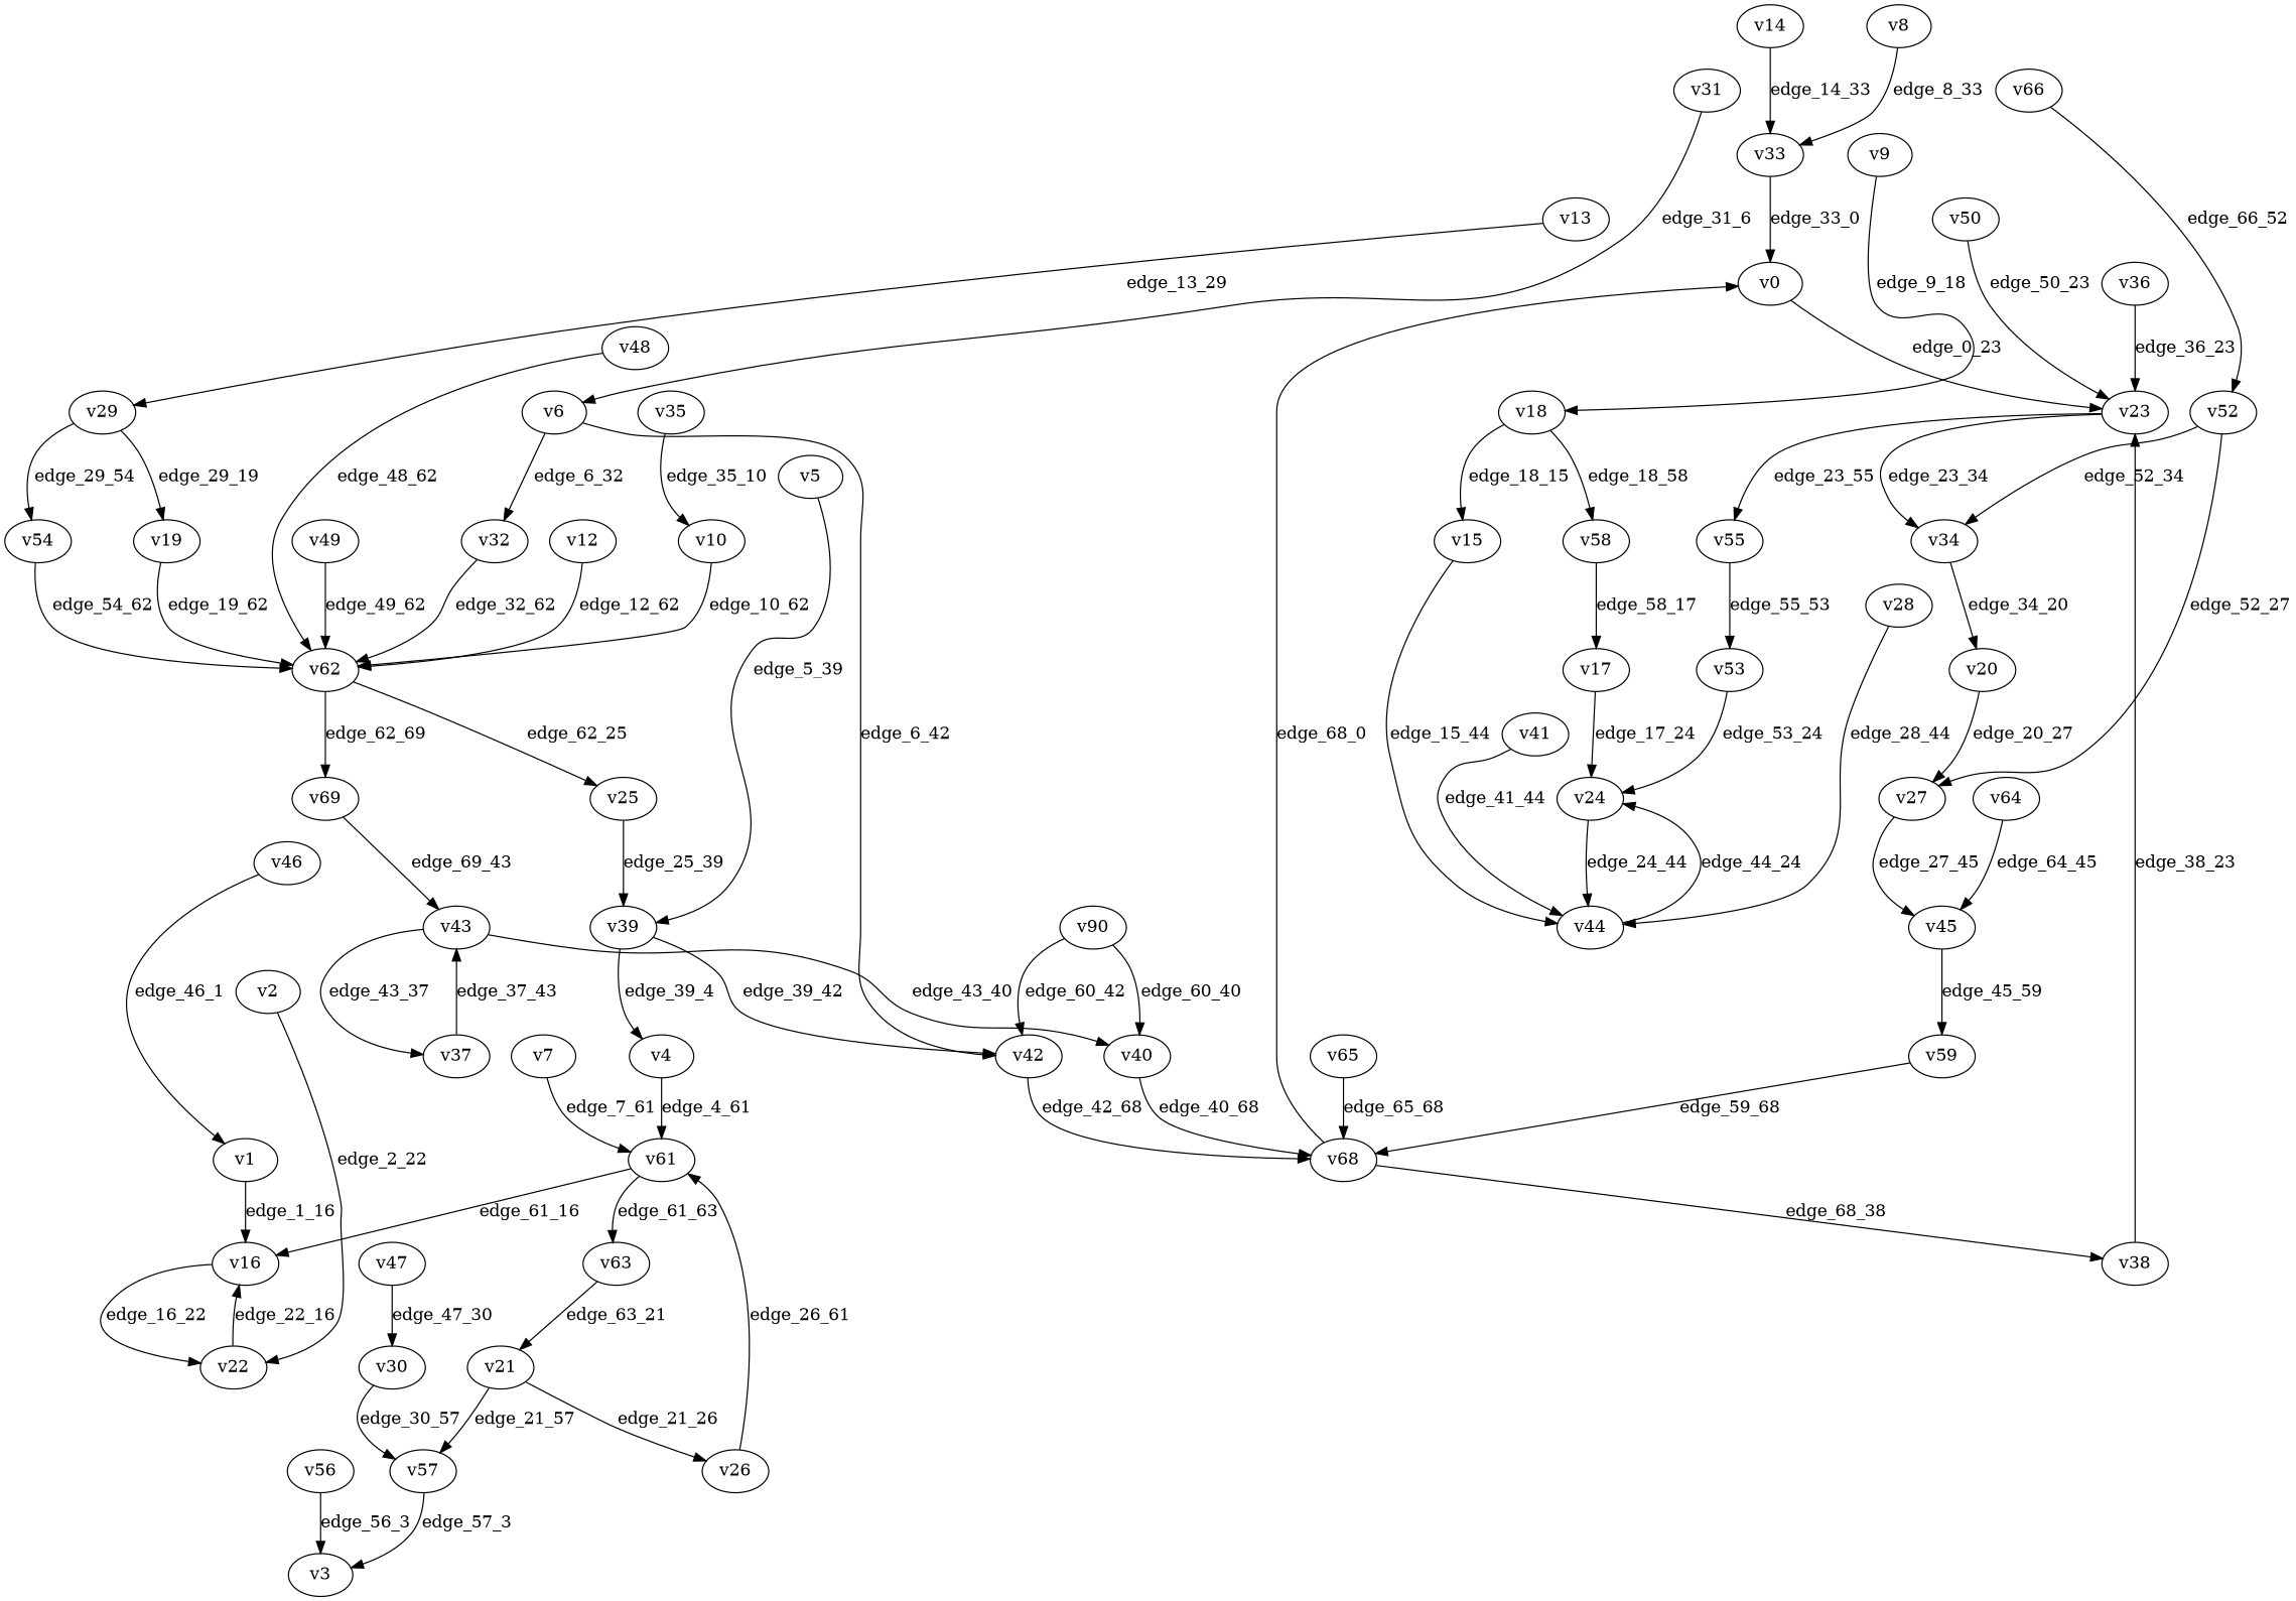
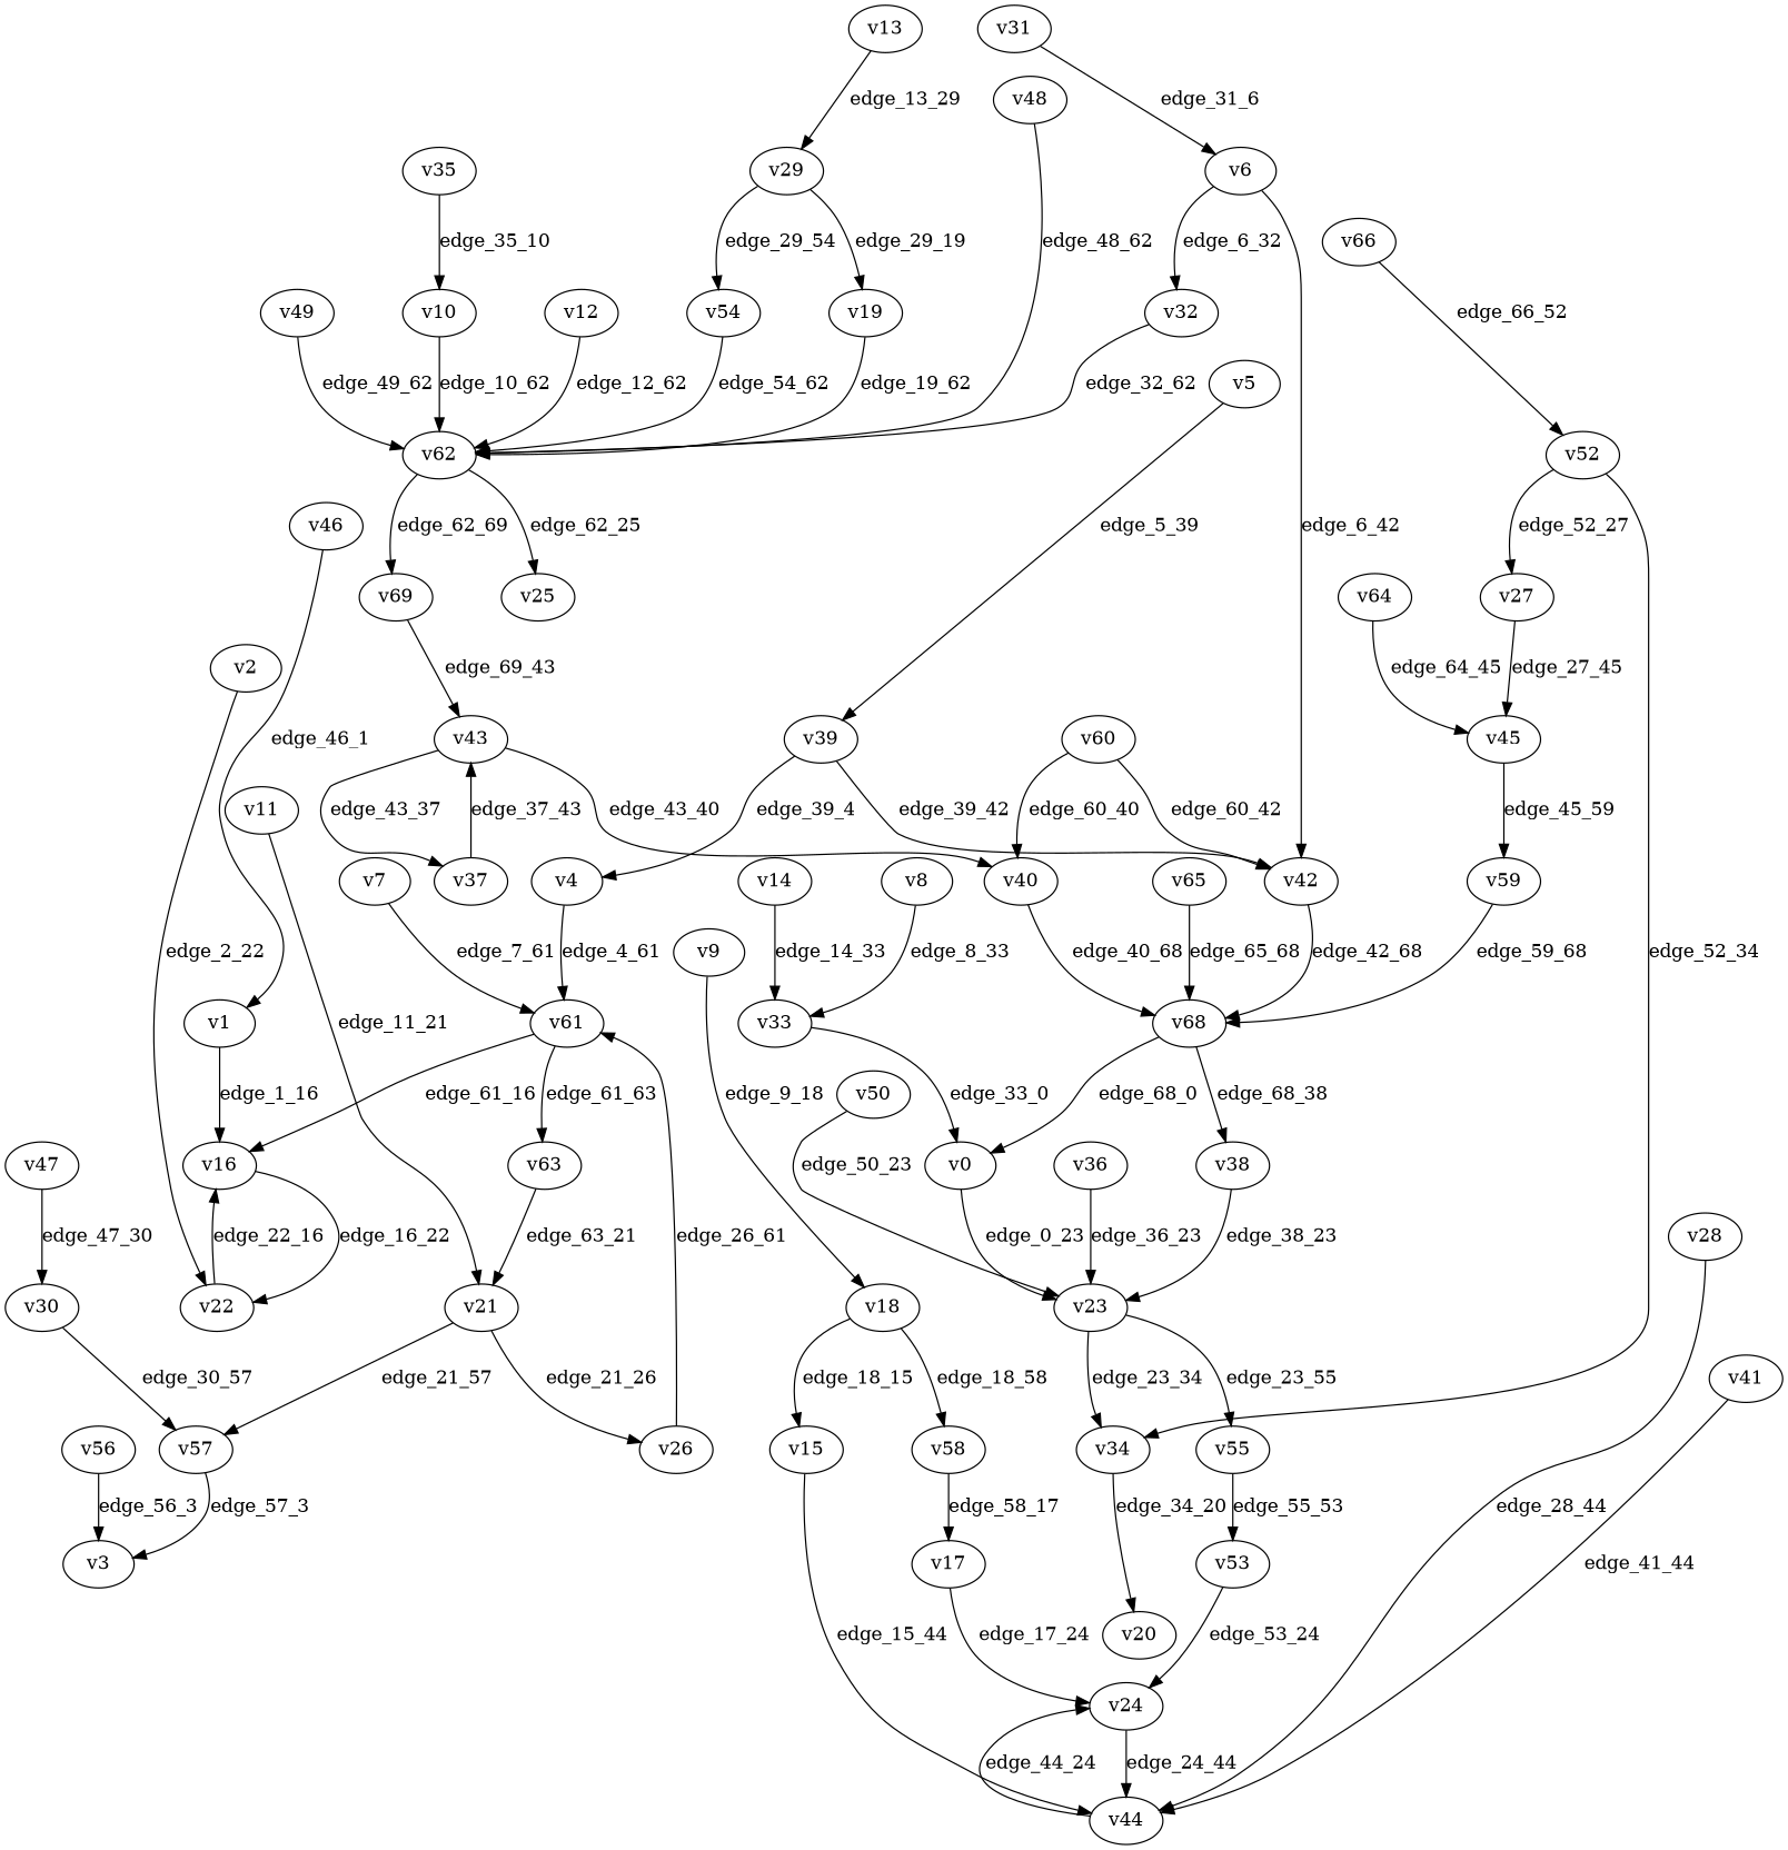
  digraph {
    node [player=-1]
    v0 [player=0]
    v23
    v34 [player=0]
    v55 [player=1]
    v1
    v16 [player=0]
    v22
    v2 [player=1]
    v3
    v68
    v40 [player=1]
    v61
    v4 [player=1]
    v63 [player=0]
    v39
    v5 [player=1]
    v42 [player=0]
    v6
    v32 [player=1]
    v62
    v7 [player=0]
    v33
    v8 [player=1]
    v9 [player=0]
    v18
    v15 [player=1]
    v58 [player=0]
    v10 [player=1]
    v25 [player=1]
    v69 [player=0]
+   v11 [player=0]
    v21
    v26 [player=1]
    v57 [player=1]
    v12 [player=1]
    v29
    v13 [player=1]
    v19 [player=1]
    v54 [player=1]
    v14 [player=1]
    v44
    v24 [player=0]
    v17
    v20
    v27 [player=0]
    v45
    v53
    v59 [player=0]
    v28 [player=0]
    v30
    v31 [player=1]
    v35
    v36 [player=1]
    v43
    v37 [player=1]
    v38 [player=0]
    v41 [player=0]
    v46 [player=0]
    v47 [player=1]
    v48 [player=1]
    v49 [player=0]
    v50 [player=0]
    v52
    v56 [player=1]
-   v60 [label=v90]
+   v60
    v64 [player=0]
    v65 [player=0]
    v66 [player=0]
    v0 -> v23 [discount=0.594505 label=edge_0_23 weight=5.057472]
    v23 -> v34 [label=edge_23_34 probability=0.542712]
    v23 -> v55 [label=edge_23_55 probability=0.457288]
    v34 -> v20 [discount=0.725077 label=edge_34_20 weight=-2.732969]
    v55 -> v53 [discount=0.646524 label=edge_55_53 weight=3.444471]
    v1 -> v16 [label=edge_1_16 probability=1.000000]
    v16 -> v22 [discount=0.475940 label=edge_16_22 weight=-2.878873]
    v22 -> v16 [label=edge_22_16 probability=1.000000]
    v2 -> v22 [discount=0.324023 label=edge_2_22 weight=-7.812960]
    v68 -> v0 [label=edge_68_0 probability=0.410905]
    v68 -> v38 [label=edge_68_38 probability=0.589095]
    v40 -> v68 [discount=0.625991 label=edge_40_68 weight=-3.826577]
    v61 -> v16 [label=edge_61_16 probability=0.637489]
    v61 -> v63 [label=edge_61_63 probability=0.362511]
    v4 -> v61 [discount=0.283850 label=edge_4_61 weight=4.760012]
    v63 -> v21 [discount=0.603532 label=edge_63_21 weight=-5.138972]
    v39 -> v4 [label=edge_39_4 probability=0.643979]
    v39 -> v42 [label=edge_39_42 probability=0.356021]
    v5 -> v39 [discount=0.242585 label=edge_5_39 weight=-1.907637]
    v42 -> v68 [discount=0.589948 label=edge_42_68 weight=2.785740]
    v6 -> v42 [label=edge_6_42 probability=0.564383]
    v6 -> v32 [label=edge_6_32 probability=0.435617]
    v32 -> v62 [discount=0.394900 label=edge_32_62 weight=-6.384389]
    v62 -> v25 [label=edge_62_25 probability=0.368812]
    v62 -> v69 [label=edge_62_69 probability=0.631188]
    v7 -> v61 [discount=0.611955 label=edge_7_61 weight=1.966380]
    v33 -> v0 [label=edge_33_0 probability=1.000000]
    v8 -> v33 [discount=0.485279 label=edge_8_33 weight=1.920093]
    v9 -> v18 [discount=0.864323 label=edge_9_18 weight=-6.535708]
    v18 -> v15 [label=edge_18_15 probability=0.646458]
    v18 -> v58 [label=edge_18_58 probability=0.353542]
    v15 -> v44 [discount=0.356816 label=edge_15_44 weight=-2.997668]
    v58 -> v17 [discount=0.358484 label=edge_58_17 weight=6.255290]
    v10 -> v62 [discount=0.684015 label=edge_10_62 weight=3.355403]
-   v25 -> v39 [discount=0.235747 label=edge_25_39 weight=9.254217]
    v69 -> v43 [discount=0.751796 label=edge_69_43 weight=0.051865]
+   v11 -> v21 [discount=0.247901 label=edge_11_21 weight=0.471592]
    v21 -> v26 [label=edge_21_26 probability=0.471756]
    v21 -> v57 [label=edge_21_57 probability=0.528244]
    v26 -> v61 [discount=0.203819 label=edge_26_61 weight=2.194214]
    v57 -> v3 [discount=0.347547 label=edge_57_3 weight=-1.147630]
    v12 -> v62 [discount=0.562473 label=edge_12_62 weight=1.859357]
    v29 -> v19 [label=edge_29_19 probability=0.630678]
    v29 -> v54 [label=edge_29_54 probability=0.369322]
    v13 -> v29 [discount=0.580911 label=edge_13_29 weight=-6.330057]
    v19 -> v62 [discount=0.479130 label=edge_19_62 weight=-3.569224]
    v54 -> v62 [discount=0.124806 label=edge_54_62 weight=3.311910]
    v14 -> v33 [discount=0.600263 label=edge_14_33 weight=9.009321]
    v44 -> v24 [label=edge_44_24 probability=1.000000]
    v24 -> v44 [discount=0.317407 label=edge_24_44 weight=7.990455]
    v17 -> v24 [label=edge_17_24 probability=1.000000]
-   v20 -> v27 [label=edge_20_27 probability=1.000000]
    v27 -> v45 [discount=0.616393 label=edge_27_45 weight=2.106466]
    v45 -> v59 [label=edge_45_59 probability=1.000000]
    v53 -> v24 [label=edge_53_24 probability=1.000000]
    v59 -> v68 [discount=0.258657 label=edge_59_68 weight=-1.265680]
    v28 -> v44 [discount=0.671637 label=edge_28_44 weight=-1.251189]
    v30 -> v57 [label=edge_30_57 probability=1.000000]
    v31 -> v6 [discount=0.134549 label=edge_31_6 weight=-5.207756]
    v35 -> v10 [label=edge_35_10 probability=1.000000]
    v36 -> v23 [discount=0.108144 label=edge_36_23 weight=7.416432]
    v43 -> v40 [label=edge_43_40 probability=0.385428]
    v43 -> v37 [label=edge_43_37 probability=0.614572]
    v37 -> v43 [discount=0.632810 label=edge_37_43 weight=7.933889]
    v38 -> v23 [discount=0.358727 label=edge_38_23 weight=7.033281]
    v41 -> v44 [discount=0.198940 label=edge_41_44 weight=-7.463027]
    v46 -> v1 [discount=0.248523 label=edge_46_1 weight=-5.441123]
    v47 -> v30 [discount=0.846292 label=edge_47_30 weight=5.048435]
    v48 -> v62 [discount=0.848164 label=edge_48_62 weight=-3.318084]
    v49 -> v62 [discount=0.107750 label=edge_49_62 weight=3.715508]
    v50 -> v23 [discount=0.698290 label=edge_50_23 weight=-4.306912]
    v52 -> v34 [label=edge_52_34 probability=0.693100]
    v52 -> v27 [label=edge_52_27 probability=0.306900]
    v56 -> v3 [discount=0.755795 label=edge_56_3 weight=5.106142]
    v60 -> v40 [label=edge_60_40 probability=0.373349]
    v60 -> v42 [label=edge_60_42 probability=0.626651]
    v64 -> v45 [discount=0.533930 label=edge_64_45 weight=2.002495]
    v65 -> v68 [discount=0.209016 label=edge_65_68 weight=6.827666]
    v66 -> v52 [discount=0.361122 label=edge_66_52 weight=-2.580556]
  }
